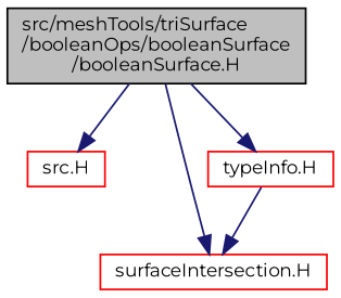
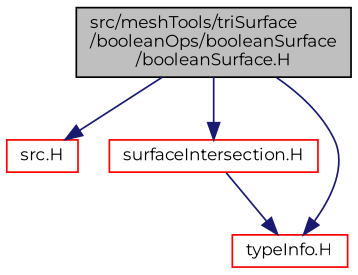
  digraph {
    fontname=Montserrat
    node [color=red fontname=Montserrat fontsize=10 shape=record]
    edge [color=midnightblue fontname=Montserrat fontsize=10 labelfontname=Helvetica labelfontsize=10 style=solid]
    n1 [color=black fillcolor=grey75 fontcolor=black height=0.2 label="src/meshTools/triSurface\l/booleanOps/booleanSurface\l/booleanSurface.H" style=filled width=0.4]
    n2 [height=0.2 label="src.H" width=0.4]
    n3 [height=0.2 label="surfaceIntersection.H" width=0.4]
    n4 [height=0.2 label="typeInfo.H" width=0.4]
    n1 -> n2
    n1 -> n3
    n1 -> n4
-   n4 -> n3
+   n3 -> n4
  }
